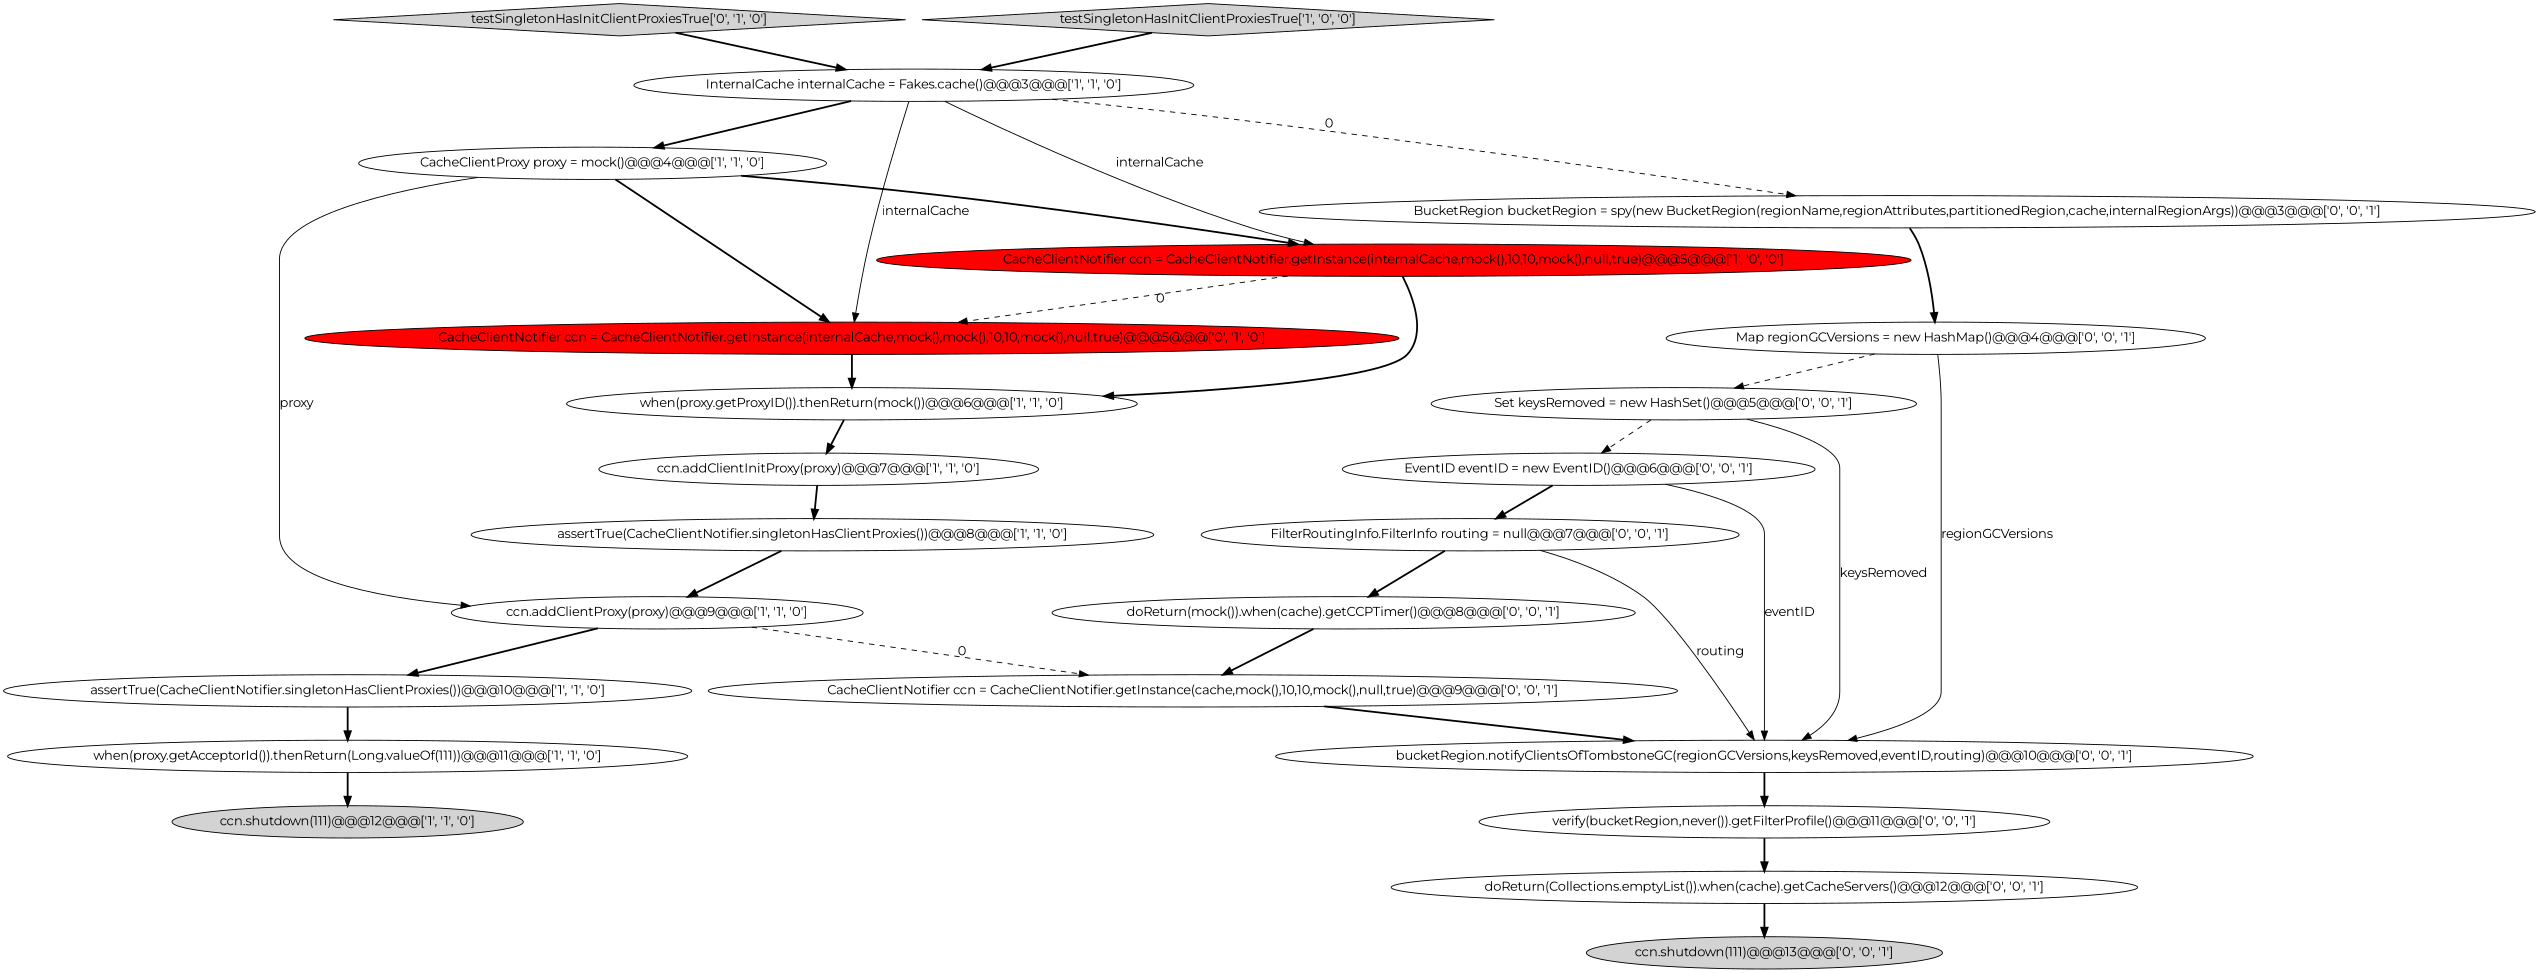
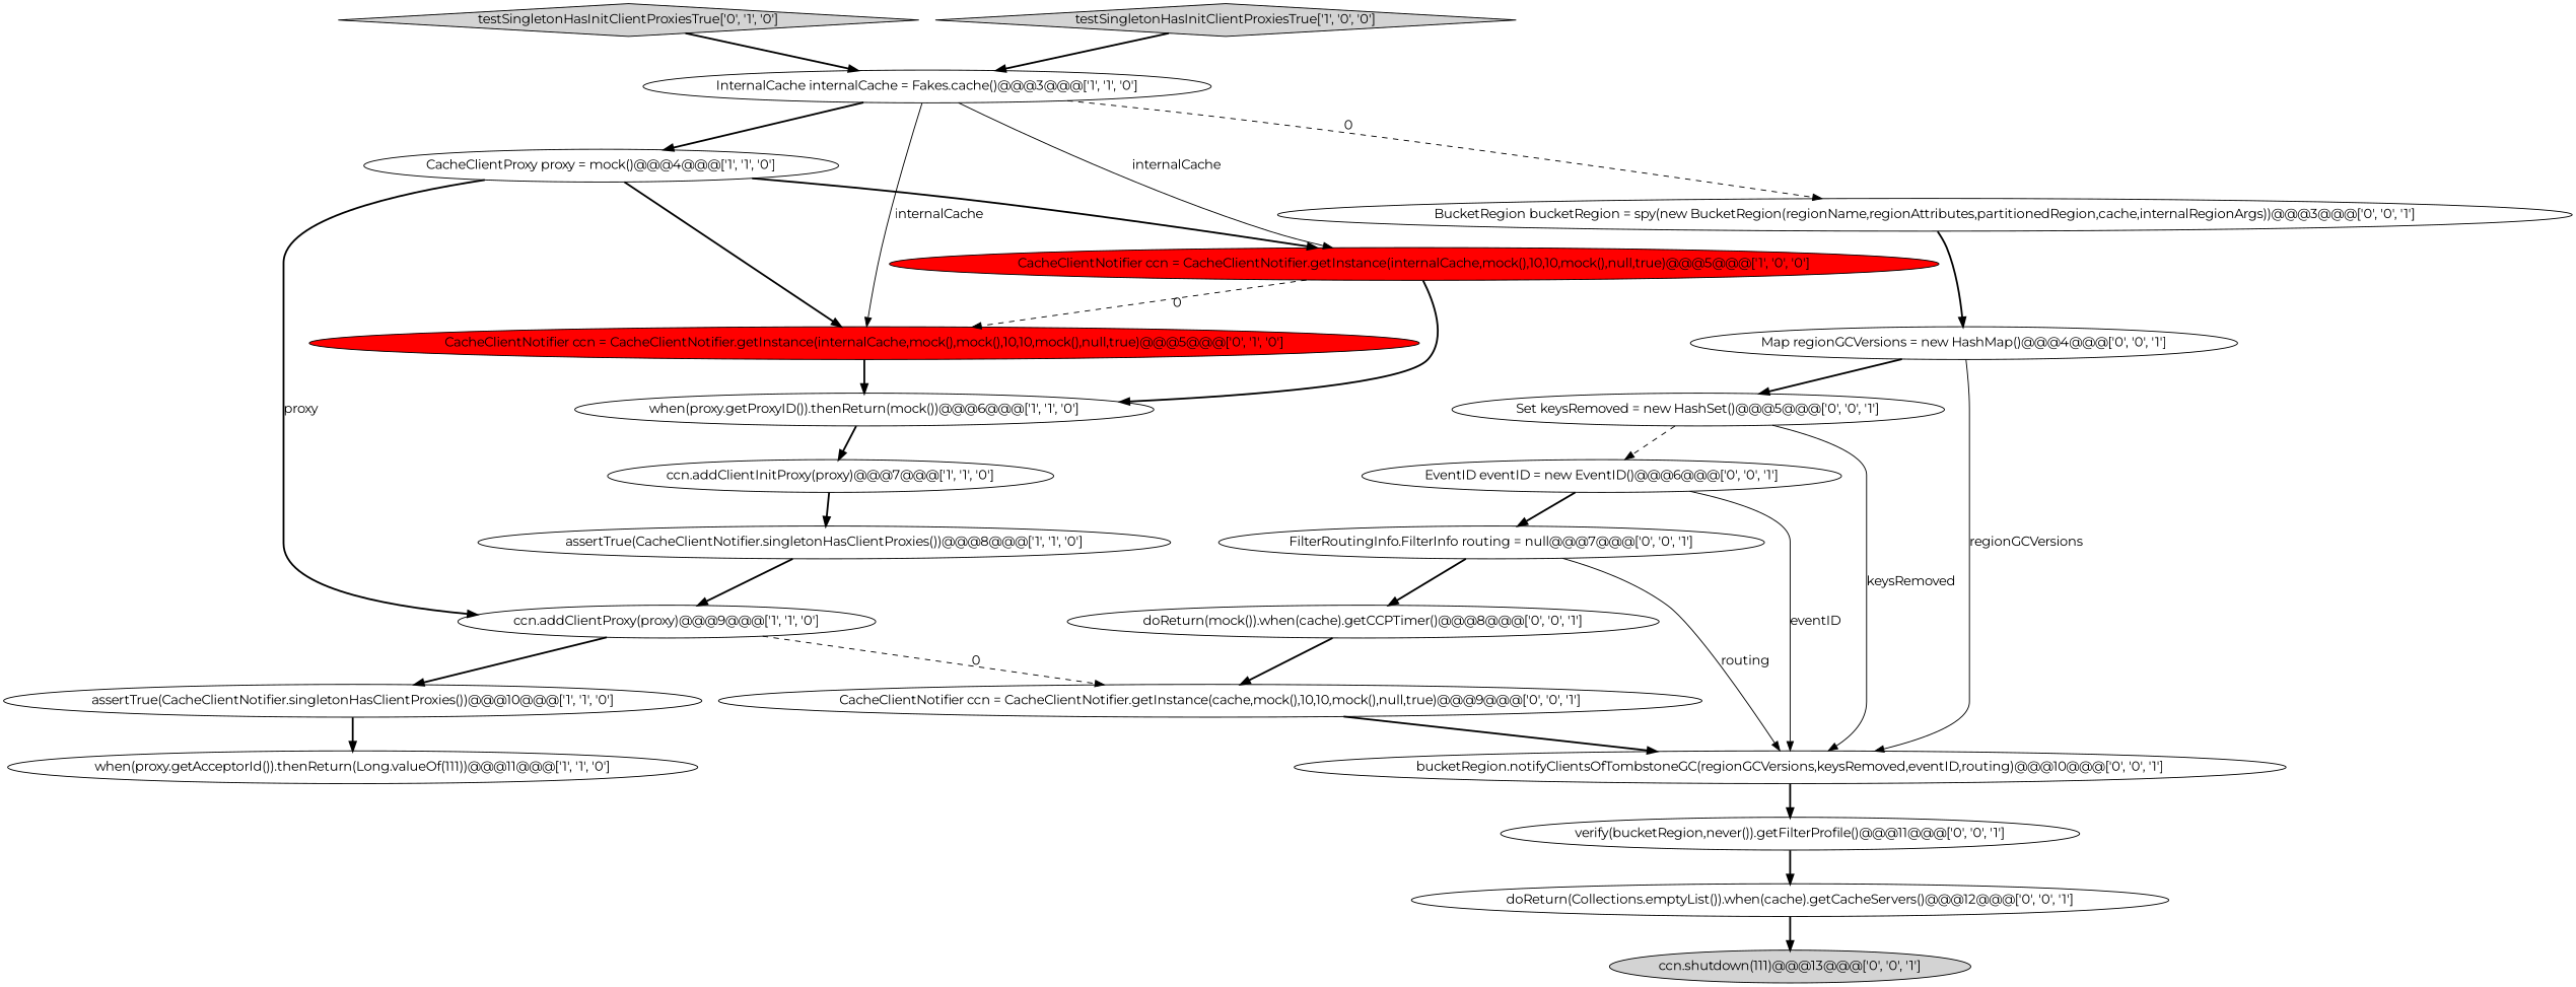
  digraph {
    fontname=Montserrat
    node [fillcolor=white fontname=Montserrat shape=ellipse style=filled]
    edge [fontname=Montserrat style=bold]
    n1 [fillcolor=lightgray label="testSingletonHasInitClientProxiesTrue['0', '1', '0']" shape=diamond]
    n2 [label="InternalCache internalCache = Fakes.cache()@@@3@@@['1', '1', '0']"]
    n3 [label="BucketRegion bucketRegion = spy(new BucketRegion(regionName,regionAttributes,partitionedRegion,cache,internalRegionArgs))@@@3@@@['0', '0', '1']"]
    n4 [fillcolor=red label="CacheClientNotifier ccn = CacheClientNotifier.getInstance(internalCache,mock(),10,10,mock(),null,true)@@@5@@@['1', '0', '0']"]
    n5 [fillcolor=red label="CacheClientNotifier ccn = CacheClientNotifier.getInstance(internalCache,mock(),mock(),10,10,mock(),null,true)@@@5@@@['0', '1', '0']"]
    n6 [label="CacheClientProxy proxy = mock()@@@4@@@['1', '1', '0']"]
    n7 [label="verify(bucketRegion,never()).getFilterProfile()@@@11@@@['0', '0', '1']"]
    n8 [label="doReturn(Collections.emptyList()).when(cache).getCacheServers()@@@12@@@['0', '0', '1']"]
    n9 [fillcolor=lightgray label="ccn.shutdown(111)@@@13@@@['0', '0', '1']"]
    n10 [label="when(proxy.getAcceptorId()).thenReturn(Long.valueOf(111))@@@11@@@['1', '1', '0']"]
-   n11 [fillcolor=lightgray label="ccn.shutdown(111)@@@12@@@['1', '1', '0']"]
    n12 [label="Set keysRemoved = new HashSet()@@@5@@@['0', '0', '1']"]
    n13 [label="EventID eventID = new EventID()@@@6@@@['0', '0', '1']"]
    n14 [label="bucketRegion.notifyClientsOfTombstoneGC(regionGCVersions,keysRemoved,eventID,routing)@@@10@@@['0', '0', '1']"]
    n15 [label="FilterRoutingInfo.FilterInfo routing = null@@@7@@@['0', '0', '1']"]
    n16 [label="Map regionGCVersions = new HashMap()@@@4@@@['0', '0', '1']"]
    n17 [label="when(proxy.getProxyID()).thenReturn(mock())@@@6@@@['1', '1', '0']"]
    n18 [label="ccn.addClientProxy(proxy)@@@9@@@['1', '1', '0']"]
    n19 [label="doReturn(mock()).when(cache).getCCPTimer()@@@8@@@['0', '0', '1']"]
    n20 [label="ccn.addClientInitProxy(proxy)@@@7@@@['1', '1', '0']"]
    n21 [label="assertTrue(CacheClientNotifier.singletonHasClientProxies())@@@8@@@['1', '1', '0']"]
    n22 [fillcolor=lightgray label="testSingletonHasInitClientProxiesTrue['1', '0', '0']" shape=diamond]
    n23 [label="CacheClientNotifier ccn = CacheClientNotifier.getInstance(cache,mock(),10,10,mock(),null,true)@@@9@@@['0', '0', '1']"]
    n24 [label="assertTrue(CacheClientNotifier.singletonHasClientProxies())@@@10@@@['1', '1', '0']"]
    n1 -> n2
    n2 -> n3 [label=0 style=dashed]
    n2 -> n4 [label=internalCache style=solid]
    n2 -> n5 [label=internalCache style=solid]
    n2 -> n6
    n3 -> n16
    n4 -> n5 [label=0 style=dashed]
    n4 -> n17
    n5 -> n17
    n6 -> n4
    n6 -> n5
-   n6 -> n18 [label=proxy style=solid]
+   n6 -> n18 [label=proxy]
    n7 -> n8
    n8 -> n9
-   n10 -> n11
    n12 -> n13 [style=dashed]
    n12 -> n14 [label=keysRemoved style=solid]
    n13 -> n14 [label=eventID style=solid]
    n13 -> n15
    n14 -> n7
    n15 -> n14 [label=routing style=solid]
    n15 -> n19
-   n16 -> n12 [style=dashed]
+   n16 -> n12
    n16 -> n14 [label=regionGCVersions style=solid]
    n17 -> n20
    n18 -> n23 [label=0 style=dashed]
    n18 -> n24
    n19 -> n23
    n20 -> n21
    n21 -> n18
    n22 -> n2
    n23 -> n14
    n24 -> n10
  }
